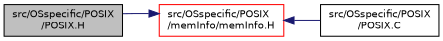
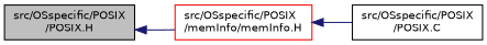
  digraph {
    rankdir=LR
    node [color=black fontname=Helvetica fontsize=10 shape=record]
    edge [color=midnightblue dir=back fontname=Helvetica fontsize=10 labelfontname=Helvetica labelfontsize=10 style=solid]
    n1 [fillcolor=grey75 fontcolor=black height=0.2 label="src/OSspecific/POSIX\l/POSIX.H" style=filled width=0.4]
    n2 [color=red height=0.2 label="src/OSspecific/POSIX\l/memInfo/memInfo.H" width=0.4]
    n3 [height=0.2 label="src/OSspecific/POSIX\l/POSIX.C" width=0.4]
-   n2 -> n1
+   n1 -> n2
    n2 -> n3
  }
